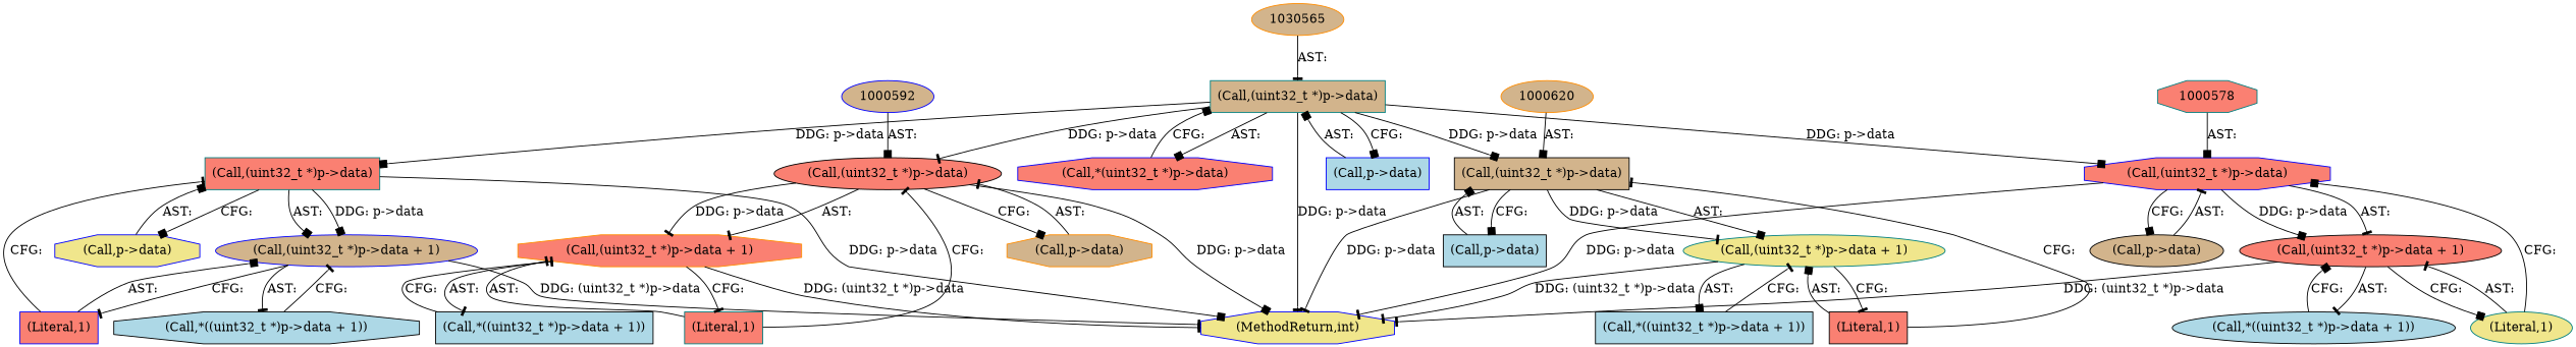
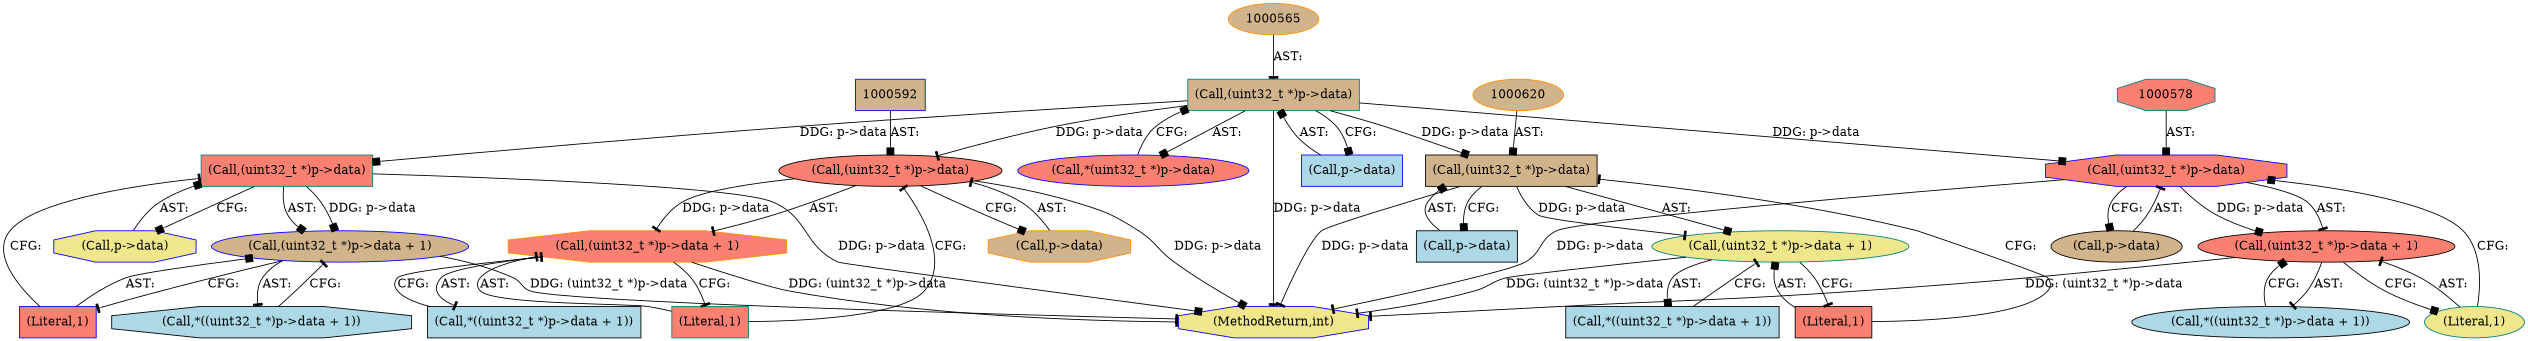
  digraph {
    node [color=black fillcolor=salmon shape=box style=filled]
    edge [arrowhead=tee]
    n1 [color=teal fillcolor=tan label="(Call,(uint32_t *)p->data)"]
    n2 [color=blue label="(Call,(uint32_t *)p->data)" shape=octagon]
    n3 [label="(Call,(uint32_t *)p->data)" shape=ellipse]
    n4 [color=teal label="(Call,(uint32_t *)p->data)"]
    n5 [fillcolor=tan label="(Call,(uint32_t *)p->data)"]
-   n6 [color=blue label="(Call,*(uint32_t *)p->data)" shape=octagon]
+   n6 [color=blue label="(Call,*(uint32_t *)p->data)" shape=ellipse]
    n7 [color=blue fillcolor=lightblue label="(Call,p->data)"]
    n8 [color=blue fillcolor=khaki label="(MethodReturn,int)" shape=octagon]
    n9 [label="(Call,(uint32_t *)p->data + 1)" shape=ellipse]
    n10 [fillcolor=tan label="(Call,p->data)" shape=ellipse]
    n11 [color=darkorange label="(Call,(uint32_t *)p->data + 1)" shape=octagon]
    n12 [color=darkorange fillcolor=tan label="(Call,p->data)" shape=octagon]
    n13 [color=blue fillcolor=tan label="(Call,(uint32_t *)p->data + 1)" shape=ellipse]
    n14 [color=blue fillcolor=khaki label="(Call,p->data)" shape=octagon]
    n15 [color=teal fillcolor=khaki label="(Call,(uint32_t *)p->data + 1)" shape=ellipse]
    n16 [fillcolor=lightblue label="(Call,p->data)"]
    n17 [color=teal fillcolor=khaki label="(Literal,1)" shape=ellipse]
    n18 [fillcolor=lightblue label="(Call,*((uint32_t *)p->data + 1))" shape=ellipse]
    n19 [fillcolor=lightblue label="(Call,*((uint32_t *)p->data + 1))"]
    n20 [color=teal label="(Literal,1)"]
    n21 [color=blue label="(Literal,1)"]
    n22 [fillcolor=lightblue label="(Call,*((uint32_t *)p->data + 1))" shape=octagon]
    n23 [fillcolor=lightblue label="(Call,*((uint32_t *)p->data + 1))"]
    n24 [label="(Literal,1)"]
-   1000565 [color=darkorange fillcolor=tan shape=ellipse label=1030565]
+   1000565 [color=darkorange fillcolor=tan shape=ellipse]
    1000578 [color=teal shape=octagon]
-   1000592 [color=blue fillcolor=tan shape=ellipse]
+   1000592 [color=blue fillcolor=tan]
    1000620 [color=darkorange fillcolor=tan shape=ellipse]
    n1 -> n2 [arrowhead=box label="DDG: p->data"]
    n1 -> n3 [label="DDG: p->data"]
    n1 -> n4 [arrowhead=box label="DDG: p->data"]
    n1 -> n5 [arrowhead=box label="DDG: p->data"]
    n1 -> n6 [arrowhead=box label="AST: "]
    n1 -> n7 [arrowhead=box label="CFG: "]
    n1 -> n8 [label="DDG: p->data"]
    n2 -> n8 [label="DDG: p->data"]
    n2 -> n9 [label="AST: "]
    n2 -> n9 [arrowhead=box label="DDG: p->data"]
    n2 -> n10 [arrowhead=box label="CFG: "]
    n3 -> n8 [arrowhead=box label="DDG: p->data"]
    n3 -> n11 [label="AST: "]
    n3 -> n11 [label="DDG: p->data"]
    n3 -> n12 [arrowhead=box label="CFG: "]
    n4 -> n8 [arrowhead=box label="DDG: p->data"]
    n4 -> n13 [arrowhead=box label="AST: "]
    n4 -> n13 [arrowhead=box label="DDG: p->data"]
    n4 -> n14 [arrowhead=box label="CFG: "]
    n5 -> n8 [label="DDG: p->data"]
    n5 -> n15 [arrowhead=box label="AST: "]
    n5 -> n15 [label="DDG: p->data"]
    n5 -> n16 [arrowhead=box label="CFG: "]
    n6 -> n1 [arrowhead=box label="CFG: "]
    n7 -> n1 [arrowhead=box label="AST: "]
    n9 -> n8 [label="DDG: (uint32_t *)p->data"]
    n9 -> n17 [arrowhead=box label="CFG: "]
    n9 -> n18 [label="AST: "]
    n10 -> n2 [label="AST: "]
    n11 -> n8 [label="DDG: (uint32_t *)p->data"]
    n11 -> n19 [label="AST: "]
    n11 -> n20 [label="CFG: "]
    n12 -> n3 [label="AST: "]
    n13 -> n8 [label="DDG: (uint32_t *)p->data"]
    n13 -> n21 [label="CFG: "]
    n13 -> n22 [label="AST: "]
    n14 -> n4 [arrowhead=box label="AST: "]
    n15 -> n8 [label="DDG: (uint32_t *)p->data"]
    n15 -> n23 [arrowhead=box label="AST: "]
    n15 -> n24 [label="CFG: "]
    n16 -> n5 [arrowhead=box label="AST: "]
    n17 -> n2 [arrowhead=box label="CFG: "]
    n17 -> n9 [label="AST: "]
    n18 -> n9 [arrowhead=box label="CFG: "]
    n19 -> n11 [label="CFG: "]
    n20 -> n3 [label="CFG: "]
    n20 -> n11 [label="AST: "]
    n21 -> n4 [label="CFG: "]
    n21 -> n13 [arrowhead=box label="AST: "]
    n22 -> n13 [label="CFG: "]
    n23 -> n15 [label="CFG: "]
    n24 -> n5 [label="CFG: "]
    n24 -> n15 [arrowhead=box label="AST: "]
    1000565 -> n1 [label="AST: "]
    1000578 -> n2 [arrowhead=box label="AST: "]
    1000592 -> n3 [arrowhead=box label="AST: "]
    1000620 -> n5 [arrowhead=box label="AST: "]
  }
